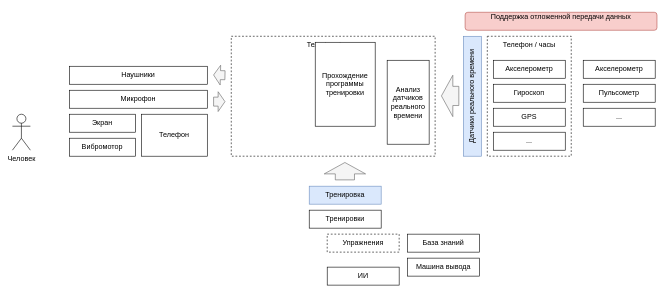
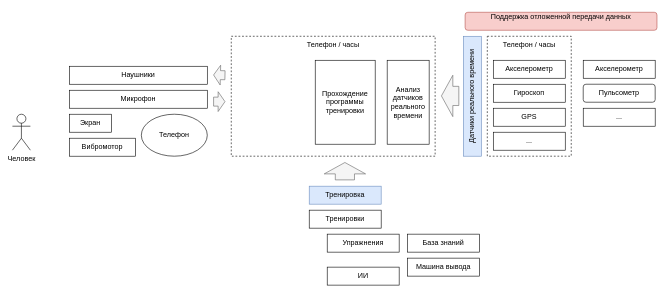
  <mxCell id="0" />
  <mxCell id="1" parent="0" />
  <mxCell id="2" value="Телефон / часы" style="rounded=0;whiteSpace=wrap;html=1;align=center;verticalAlign=top;dashed=1;" parent="1" vertex="1"><mxGeometry x="812" y="60" width="140" height="200" as="geometry" /></mxCell>
  <mxCell id="3" value="Гироскоп" style="rounded=0;whiteSpace=wrap;html=1;" parent="1" vertex="1"><mxGeometry x="822" y="140" width="120" height="30" as="geometry" /></mxCell>
  <mxCell id="4" value="Акселерометр" style="rounded=0;whiteSpace=wrap;html=1;" parent="1" vertex="1"><mxGeometry x="822" y="100" width="120" height="30" as="geometry" /></mxCell>
  <mxCell id="5" value="GPS" style="rounded=0;whiteSpace=wrap;html=1;" parent="1" vertex="1"><mxGeometry x="822" y="180" width="120" height="30" as="geometry" /></mxCell>
  <mxCell id="6" value="Датчики реального времени" style="rounded=0;whiteSpace=wrap;html=1;rotation=-90;fillColor=#dae8fc;strokeColor=#6c8ebf;" parent="1" vertex="1"><mxGeometry x="687" y="145" width="200" height="30" as="geometry" /></mxCell>
  <mxCell id="7" value="Акселерометр" style="rounded=0;whiteSpace=wrap;html=1;" parent="1" vertex="1"><mxGeometry x="972" y="100" width="120" height="30" as="geometry" /></mxCell>
- <mxCell id="8" value="Пульсометр" style="rounded=0;whiteSpace=wrap;html=1;" parent="1" vertex="1"><mxGeometry x="972" y="140" width="120" height="30" as="geometry" /></mxCell>
+ <mxCell id="8" value="Пульсометр" style="whiteSpace=wrap;html=1;rounded=1;" parent="1" vertex="1"><mxGeometry x="972" y="140" width="120" height="30" as="geometry" /></mxCell>
  <mxCell id="9" value="..." style="rounded=0;whiteSpace=wrap;html=1;" parent="1" vertex="1"><mxGeometry x="972" y="180" width="120" height="30" as="geometry" /></mxCell>
  <mxCell id="10" value="..." style="rounded=0;whiteSpace=wrap;html=1;" parent="1" vertex="1"><mxGeometry x="822" y="220" width="120" height="30" as="geometry" /></mxCell>
  <mxCell id="11" value="Телефон / часы" style="rounded=0;whiteSpace=wrap;html=1;align=center;verticalAlign=top;dashed=1;" parent="1" vertex="1"><mxGeometry x="385" y="60" width="340" height="200" as="geometry" /></mxCell>
  <mxCell id="12" value="" style="shape=flexArrow;endArrow=classic;html=1;rounded=0;endWidth=36;endSize=6;width=32;fillColor=#f5f5f5;strokeColor=#666666;" parent="1" edge="1"><mxGeometry width="50" height="50" relative="1" as="geometry"><mxPoint x="765" y="159.5" as="sourcePoint" /><mxPoint x="735" y="159.5" as="targetPoint" /></mxGeometry></mxCell>
  <mxCell id="13" value="Тренировка" style="rounded=0;whiteSpace=wrap;html=1;rotation=0;fillColor=#dae8fc;strokeColor=#6c8ebf;" parent="1" vertex="1"><mxGeometry x="515" y="310" width="120" height="30" as="geometry" /></mxCell>
  <mxCell id="14" value="Анализ датчиков реального времени" style="rounded=0;whiteSpace=wrap;html=1;" parent="1" vertex="1"><mxGeometry x="645" y="100" width="70" height="140" as="geometry" /></mxCell>
- <mxCell id="15" value="&lt;div&gt;Прохождение программы&lt;/div&gt;&lt;div&gt;тренировки&lt;/div&gt;" style="rounded=0;whiteSpace=wrap;html=1;" parent="1" vertex="1"><mxGeometry x="525" y="70" width="100" height="140" as="geometry" /></mxCell>
+ <mxCell id="15" value="&lt;div&gt;Прохождение программы&lt;/div&gt;&lt;div&gt;тренировки&lt;/div&gt;" style="rounded=0;whiteSpace=wrap;html=1;" parent="1" vertex="1"><mxGeometry x="525" y="100" width="100" height="140" as="geometry" /></mxCell>
  <mxCell id="16" value="База знаний" style="rounded=0;whiteSpace=wrap;html=1;" parent="1" vertex="1"><mxGeometry x="679" y="390" width="120" height="30" as="geometry" /></mxCell>
  <mxCell id="17" value="Тренировки" style="rounded=0;whiteSpace=wrap;html=1;" parent="1" vertex="1"><mxGeometry x="515" y="350" width="120" height="30" as="geometry" /></mxCell>
- <mxCell id="18" value="Упражнения" style="rounded=0;whiteSpace=wrap;html=1;dashed=1;" parent="1" vertex="1"><mxGeometry x="545" y="390" width="120" height="30" as="geometry" /></mxCell>
+ <mxCell id="18" value="Упражнения" style="rounded=0;whiteSpace=wrap;html=1;" parent="1" vertex="1"><mxGeometry x="545" y="390" width="120" height="30" as="geometry" /></mxCell>
  <mxCell id="19" value="Наушники" style="rounded=0;whiteSpace=wrap;html=1;" parent="1" vertex="1"><mxGeometry x="115" y="110" width="230" height="30" as="geometry" /></mxCell>
  <mxCell id="20" value="Микрофон" style="rounded=0;whiteSpace=wrap;html=1;" parent="1" vertex="1"><mxGeometry x="115" y="150" width="230" height="30" as="geometry" /></mxCell>
  <mxCell id="21" value="Человек" style="shape=umlActor;verticalLabelPosition=bottom;verticalAlign=top;html=1;outlineConnect=0;" parent="1" vertex="1"><mxGeometry x="20" y="190" width="30" height="60" as="geometry" /></mxCell>
  <mxCell id="22" value="" style="shape=flexArrow;endArrow=classic;html=1;rounded=0;endWidth=17;endSize=3.47;width=15;fillColor=#f5f5f5;strokeColor=#666666;" parent="1" edge="1"><mxGeometry width="50" height="50" relative="1" as="geometry"><mxPoint x="375" y="125" as="sourcePoint" /><mxPoint x="355" y="124.5" as="targetPoint" /></mxGeometry></mxCell>
  <mxCell id="23" value="" style="shape=flexArrow;endArrow=classic;html=1;rounded=0;endWidth=17;endSize=3.47;width=15;fillColor=#f5f5f5;strokeColor=#666666;" parent="1" edge="1"><mxGeometry width="50" height="50" relative="1" as="geometry"><mxPoint x="355" y="169" as="sourcePoint" /><mxPoint x="375" y="169" as="targetPoint" /></mxGeometry></mxCell>
  <mxCell id="24" value="" style="shape=flexArrow;endArrow=classic;html=1;rounded=0;endWidth=36;endSize=6;width=32;fillColor=#f5f5f5;strokeColor=#666666;" parent="1" edge="1"><mxGeometry width="50" height="50" relative="1" as="geometry"><mxPoint x="574.5" y="300" as="sourcePoint" /><mxPoint x="574.5" y="270" as="targetPoint" /></mxGeometry></mxCell>
  <mxCell id="25" value="ИИ" style="rounded=0;whiteSpace=wrap;html=1;" parent="1" vertex="1"><mxGeometry x="545" y="445" width="120" height="30" as="geometry" /></mxCell>
  <mxCell id="26" value="Машина вывода" style="rounded=0;whiteSpace=wrap;html=1;" parent="1" vertex="1"><mxGeometry x="679" y="430" width="120" height="30" as="geometry" /></mxCell>
- <mxCell id="27" value="Телефон" style="rounded=0;whiteSpace=wrap;html=1;" vertex="1" parent="1"><mxGeometry x="235" y="190" width="110" height="70" as="geometry" /></mxCell>
+ <mxCell id="27" value="Телефон" style="ellipse;whiteSpace=wrap;html=1;" vertex="1" parent="1"><mxGeometry x="235" y="190" width="110" height="70" as="geometry" /></mxCell>
  <mxCell id="28" value="Вибромотор" style="rounded=0;whiteSpace=wrap;html=1;" vertex="1" parent="1"><mxGeometry x="115" y="230" width="110" height="30" as="geometry" /></mxCell>
- <mxCell id="29" value="Экран" style="rounded=0;whiteSpace=wrap;html=1;" vertex="1" parent="1"><mxGeometry x="115" y="190" width="110" height="30" as="geometry" /></mxCell>
+ <mxCell id="29" value="Экран" style="rounded=0;whiteSpace=wrap;html=1;" vertex="1" parent="1"><mxGeometry x="115" y="190" width="70" height="30" as="geometry" /></mxCell>
  <mxCell id="30" value="&#10;Поддержка отложенной передачи данных&#10;&#10;" style="whiteSpace=wrap;html=1;strokeColor=#b85450;fillColor=#f8cecc;rounded=1;" vertex="1" parent="1"><mxGeometry x="775" y="20" width="320" height="30" as="geometry" /></mxCell>
